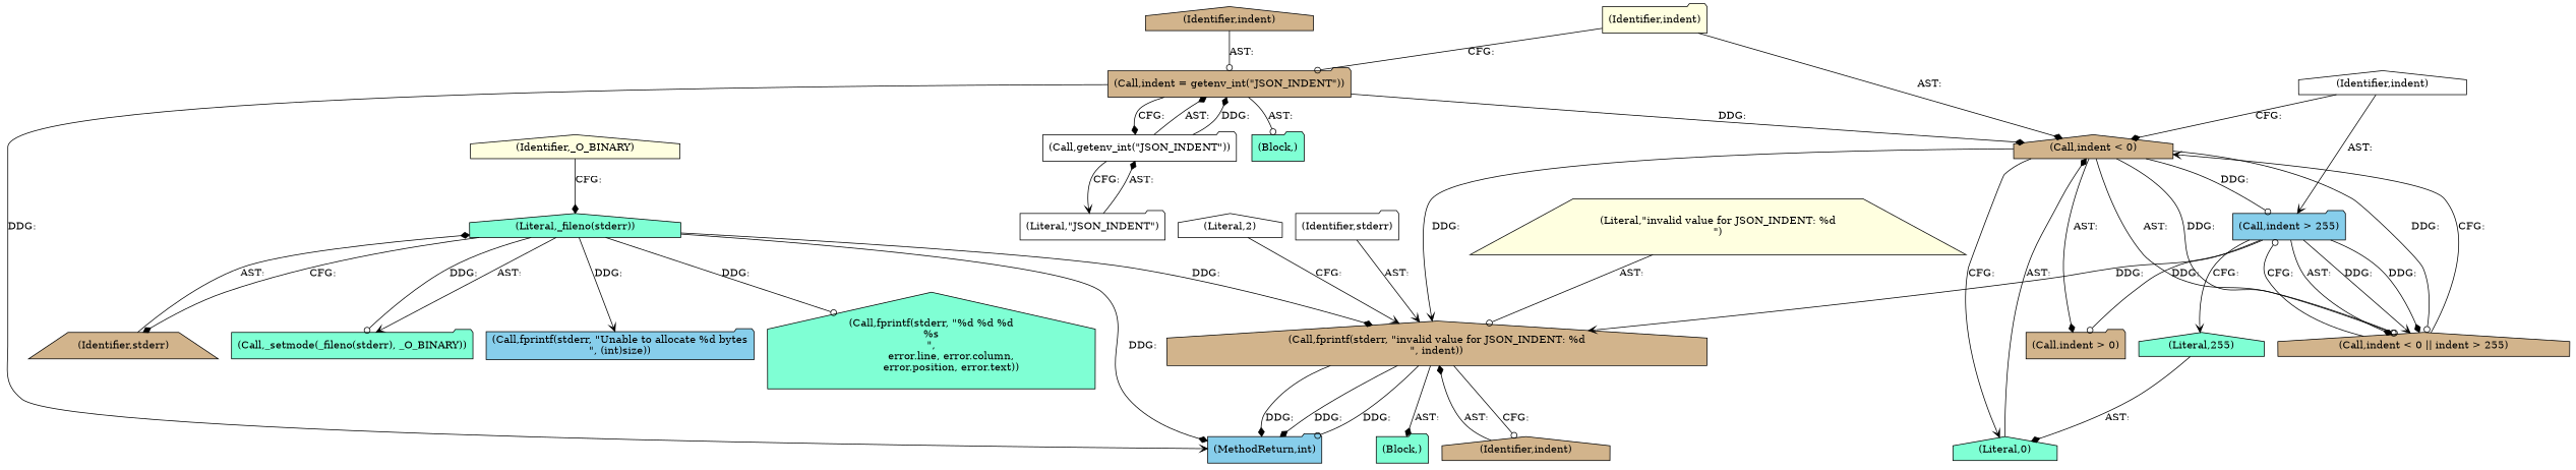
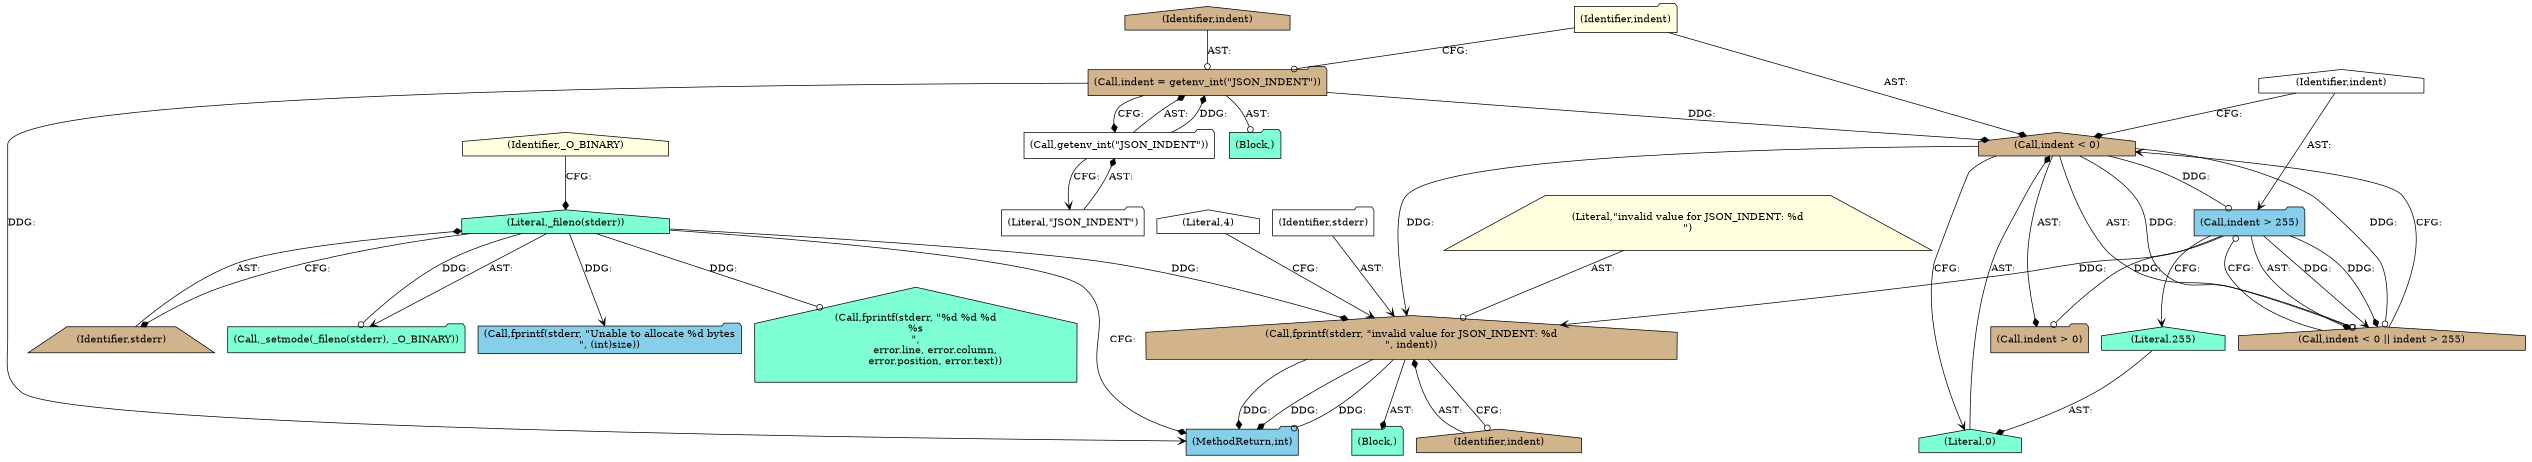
  digraph {
    node [fillcolor=tan shape=house style=filled]
    edge [arrowhead=diamond]
    n1 [label="(Call,fprintf(stderr, \"invalid value for JSON_INDENT: %d\n\", indent))"]
    n2 [fillcolor=skyblue label="(MethodReturn,int)" shape=folder]
    n3 [fillcolor=aquamarine label="(Block,)" shape=folder]
    n4 [label="(Identifier,indent)"]
    n5 [fillcolor=aquamarine label="(Literal,_fileno(stderr))"]
    n6 [fillcolor=skyblue label="(Call,fprintf(stderr, \"Unable to allocate %d bytes\n\", (int)size))" shape=folder]
    n7 [fillcolor=aquamarine label="(Call,fprintf(stderr, \"%d %d %d\n%s\n\",\n            error.line, error.column,\n            error.position, error.text))"]
    n8 [fillcolor=aquamarine label="(Call,_setmode(_fileno(stderr), _O_BINARY))" shape=folder]
    n9 [label="(Identifier,stderr)" shape=trapezium]
    n10 [label="(Call,indent < 0)"]
    n11 [fillcolor=skyblue label="(Call,indent > 255)" shape=folder]
    n12 [label="(Call,indent < 0 || indent > 255)"]
    n13 [fillcolor=aquamarine label="(Literal,0)"]
    n14 [label="(Call,indent > 0)" shape=folder]
    n15 [fillcolor=aquamarine label="(Literal,255)"]
    n16 [label="(Call,indent = getenv_int(\"JSON_INDENT\"))" shape=folder]
    n17 [fillcolor=white label="(Call,getenv_int(\"JSON_INDENT\"))" shape=folder]
    n18 [fillcolor=aquamarine label="(Block,)" shape=folder]
    n19 [fillcolor=white label="(Literal,\"JSON_INDENT\")" shape=folder]
    n20 [label="(Identifier,indent)"]
-   n21 [fillcolor=white label="(Literal,2)"]
+   n21 [fillcolor=white label="(Literal,4)"]
    n22 [fillcolor=lightyellow label="(Identifier,indent)" shape=folder]
    n23 [fillcolor=white label="(Identifier,indent)"]
    n24 [fillcolor=lightyellow label="(Identifier,_O_BINARY)"]
    n25 [fillcolor=white label="(Identifier,stderr)" shape=folder]
    n26 [fillcolor=lightyellow label="(Literal,\"invalid value for JSON_INDENT: %d\n\")" shape=trapezium]
    n1 -> n2 [label="DDG: "]
    n1 -> n2 [label="DDG: "]
    n1 -> n2 [arrowhead=odot label="DDG: "]
    n1 -> n3 [label="AST: "]
    n1 -> n4 [arrowhead=odot label="CFG: "]
    n4 -> n1 [label="AST: "]
    n5 -> n1 [label="DDG: "]
-   n5 -> n2 [label="DDG: "]
+   n5 -> n2 [label="CFG: "]
    n5 -> n6 [arrowhead=vee label="DDG: "]
    n5 -> n7 [arrowhead=odot label="DDG: "]
    n5 -> n8 [arrowhead=vee label="AST: "]
    n5 -> n8 [arrowhead=odot label="DDG: "]
    n5 -> n9 [label="CFG: "]
    n9 -> n5 [label="AST: "]
    n10 -> n1 [arrowhead=vee label="DDG: "]
    n10 -> n11 [arrowhead=odot label="DDG: "]
    n10 -> n12 [arrowhead=odot label="AST: "]
    n10 -> n12 [arrowhead=odot label="DDG: "]
    n10 -> n12 [arrowhead=odot label="DDG: "]
    n10 -> n13 [arrowhead=vee label="CFG: "]
    n10 -> n14 [label="AST: "]
    n11 -> n1 [arrowhead=vee label="DDG: "]
    n11 -> n12 [label="AST: "]
    n11 -> n12 [arrowhead=vee label="DDG: "]
    n11 -> n12 [label="DDG: "]
    n11 -> n14 [arrowhead=odot label="DDG: "]
    n11 -> n15 [arrowhead=vee label="CFG: "]
    n12 -> n10 [arrowhead=vee label="CFG: "]
    n12 -> n11 [arrowhead=odot label="CFG: "]
    n13 -> n10 [label="AST: "]
    n15 -> n13 [label="AST: "]
    n16 -> n2 [arrowhead=vee label="DDG: "]
    n16 -> n10 [label="DDG: "]
    n16 -> n17 [label="CFG: "]
    n16 -> n18 [arrowhead=odot label="AST: "]
    n17 -> n16 [label="AST: "]
    n17 -> n16 [label="DDG: "]
    n17 -> n19 [arrowhead=vee label="CFG: "]
    n19 -> n17 [label="AST: "]
    n20 -> n16 [arrowhead=odot label="AST: "]
    n21 -> n1 [arrowhead=vee label="CFG: "]
    n22 -> n10 [label="AST: "]
    n22 -> n16 [arrowhead=odot label="CFG: "]
    n23 -> n10 [label="CFG: "]
    n23 -> n11 [arrowhead=vee label="AST: "]
    n24 -> n5 [label="CFG: "]
    n25 -> n1 [arrowhead=vee label="AST: "]
    n26 -> n1 [arrowhead=odot label="AST: "]
  }
